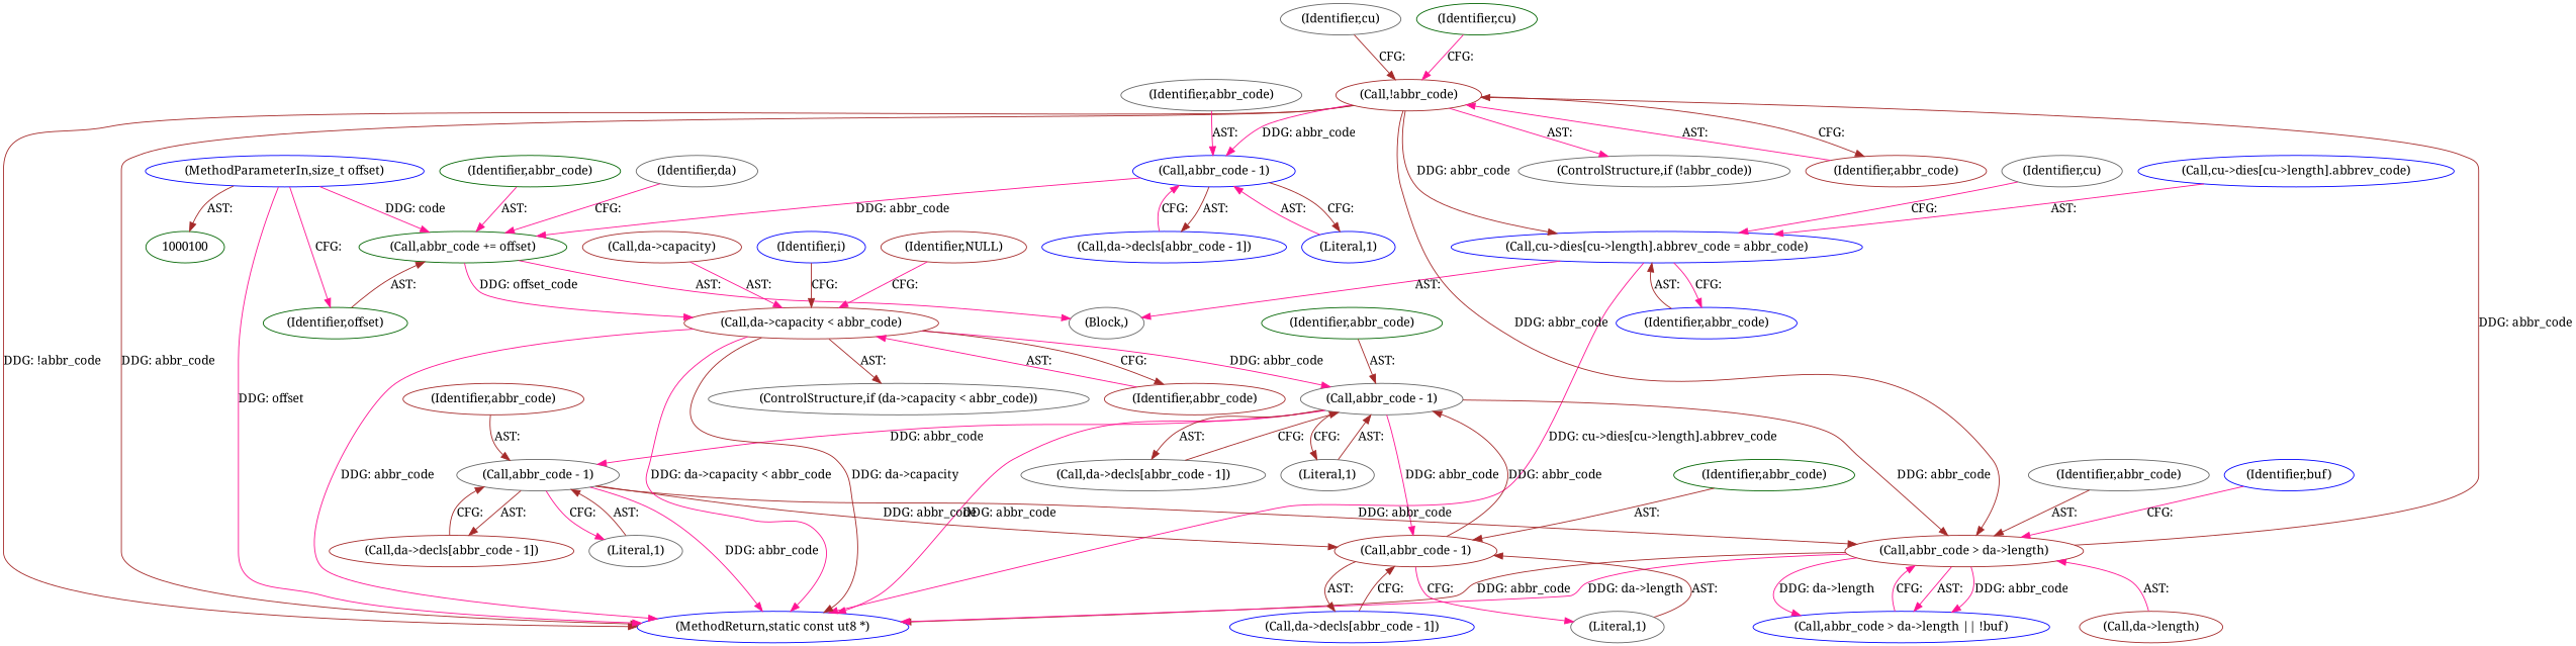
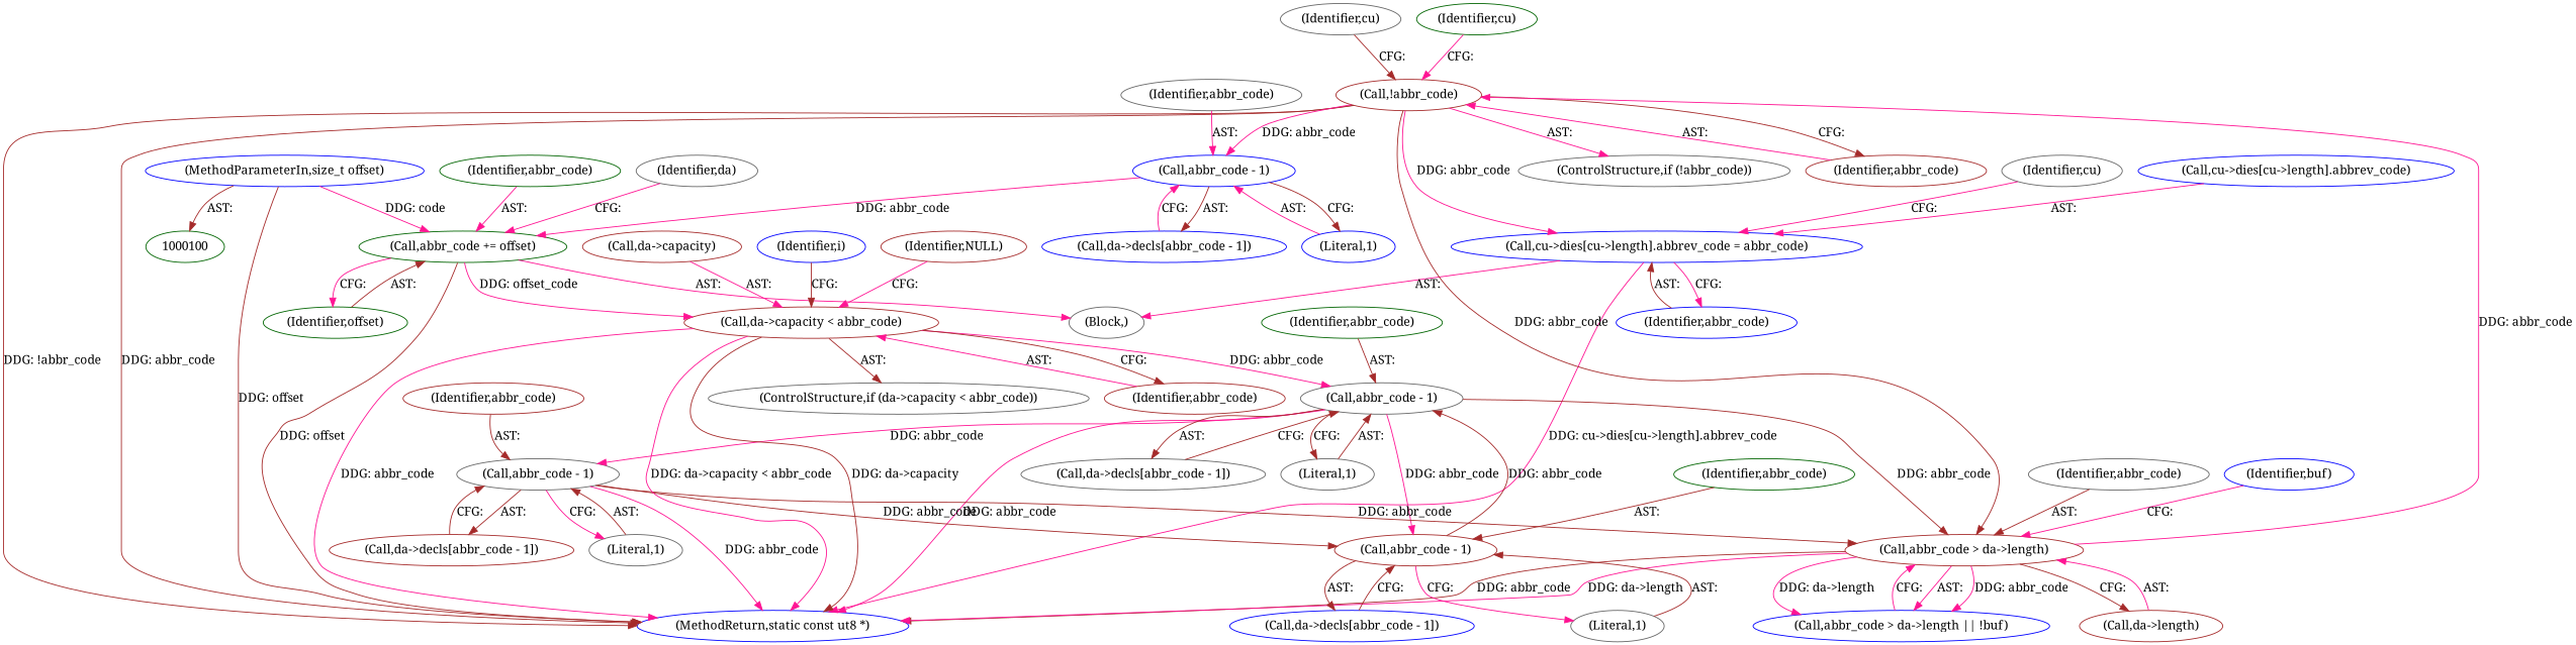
  digraph {
    fontname="Noto Serif"
    node [color=gray40 fontname="Noto Serif"]
    edge [color=deeppink fontname="Noto Serif"]
    n1 [color=blue label="(Call,cu->dies[cu->length].abbrev_code = abbr_code)"]
    n2 [color=blue label="(Identifier,abbr_code)"]
    n3 [color=blue label="(MethodReturn,static const ut8 *)"]
    n4 [label="(Block,)"]
    n5 [color=brown label="(Call,!abbr_code)"]
    n6 [color=brown label="(Call,abbr_code > da->length)"]
    n7 [color=blue label="(Call,abbr_code - 1)"]
    n8 [label="(ControlStructure,if (!abbr_code))"]
    n9 [color=brown label="(Identifier,abbr_code)"]
    n10 [color=blue label="(Call,abbr_code > da->length || !buf)"]
    n11 [color=brown label="(Call,da->length)"]
    n12 [color=darkgreen label="(Call,abbr_code += offset)"]
    n13 [color=blue label="(Literal,1)"]
    n14 [color=blue label="(Call,da->decls[abbr_code - 1])"]
    n15 [label="(Call,abbr_code - 1)"]
    n16 [color=brown label="(Call,abbr_code - 1)"]
    n17 [label="(Call,abbr_code - 1)"]
    n18 [label="(Call,da->decls[abbr_code - 1])"]
    n19 [label="(Literal,1)"]
    n20 [label="(Literal,1)"]
    n21 [color=blue label="(Call,da->decls[abbr_code - 1])"]
    n22 [label="(Literal,1)"]
    n23 [color=brown label="(Call,da->decls[abbr_code - 1])"]
    n24 [color=brown label="(Call,da->capacity < abbr_code)"]
    n25 [label="(ControlStructure,if (da->capacity < abbr_code))"]
    n26 [color=brown label="(Identifier,abbr_code)"]
    n27 [color=darkgreen label="(Identifier,offset)"]
    n28 [color=blue label="(MethodParameterIn,size_t offset)"]
    1000100 [color=darkgreen]
    n30 [color=darkgreen label="(Identifier,abbr_code)"]
    n31 [label="(Identifier,cu)"]
    n32 [label="(Identifier,abbr_code)"]
    n33 [color=brown label="(Call,da->capacity)"]
    n34 [color=darkgreen label="(Identifier,abbr_code)"]
    n35 [color=darkgreen label="(Identifier,abbr_code)"]
    n36 [color=blue label="(Identifier,i)"]
    n37 [label="(Identifier,abbr_code)"]
    n38 [color=brown label="(Identifier,NULL)"]
    n39 [label="(Identifier,cu)"]
    n40 [color=blue label="(Call,cu->dies[cu->length].abbrev_code)"]
    n41 [color=blue label="(Identifier,buf)"]
    n42 [label="(Identifier,da)"]
    n43 [color=darkgreen label="(Identifier,cu)"]
    n44 [color=brown label="(Identifier,abbr_code)"]
    n1 -> n2 [label="CFG: "]
    n1 -> n3 [label="DDG: cu->dies[cu->length].abbrev_code"]
    n1 -> n4 [label="AST: "]
    n2 -> n1 [color=brown label="AST: "]
-   n5 -> n1 [color=brown label="DDG: abbr_code"]
+   n5 -> n1 [label="DDG: abbr_code"]
    n5 -> n3 [color=brown label="DDG: !abbr_code"]
    n5 -> n3 [color=brown label="DDG: abbr_code"]
    n5 -> n6 [color=brown label="DDG: abbr_code"]
    n5 -> n7 [label="DDG: abbr_code"]
    n5 -> n8 [label="AST: "]
    n5 -> n9 [color=brown label="CFG: "]
    n6 -> n3 [color=brown label="DDG: abbr_code"]
    n6 -> n3 [label="DDG: da->length"]
-   n6 -> n5 [color=brown label="DDG: abbr_code"]
+   n6 -> n5 [label="DDG: abbr_code"]
    n6 -> n10 [label="AST: "]
    n6 -> n10 [label="DDG: abbr_code"]
    n6 -> n10 [label="DDG: da->length"]
+   n6 -> n11 [color=brown label="CFG: "]
    n7 -> n12 [label="DDG: abbr_code"]
    n7 -> n13 [color=brown label="CFG: "]
    n7 -> n14 [color=brown label="AST: "]
    n9 -> n5 [label="AST: "]
    n10 -> n6 [label="CFG: "]
    n11 -> n6 [label="AST: "]
+   n12 -> n3 [color=brown label="DDG: offset"]
    n12 -> n4 [label="AST: "]
    n12 -> n24 [label="DDG: offset_code"]
-   n28 -> n27 [label="CFG: "]
+   n12 -> n27 [label="CFG: "]
    n13 -> n7 [label="AST: "]
    n14 -> n7 [label="CFG: "]
    n15 -> n3 [label="DDG: abbr_code"]
    n15 -> n6 [color=brown label="DDG: abbr_code"]
    n15 -> n16 [label="DDG: abbr_code"]
    n15 -> n17 [label="DDG: abbr_code"]
    n15 -> n18 [color=brown label="AST: "]
    n15 -> n19 [color=brown label="CFG: "]
    n16 -> n15 [color=brown label="DDG: abbr_code"]
    n16 -> n20 [label="CFG: "]
    n16 -> n21 [color=brown label="AST: "]
    n17 -> n3 [label="DDG: abbr_code"]
    n17 -> n6 [color=brown label="DDG: abbr_code"]
    n17 -> n16 [color=brown label="DDG: abbr_code"]
    n17 -> n22 [label="CFG: "]
    n17 -> n23 [color=brown label="AST: "]
    n18 -> n15 [color=brown label="CFG: "]
    n19 -> n15 [color=brown label="AST: "]
    n20 -> n16 [color=brown label="AST: "]
    n21 -> n16 [color=brown label="CFG: "]
    n22 -> n17 [color=brown label="AST: "]
    n23 -> n17 [color=brown label="CFG: "]
    n24 -> n3 [color=brown label="DDG: da->capacity"]
    n24 -> n3 [label="DDG: abbr_code"]
    n24 -> n3 [label="DDG: da->capacity < abbr_code"]
    n24 -> n15 [label="DDG: abbr_code"]
    n24 -> n25 [color=brown label="AST: "]
    n24 -> n26 [color=brown label="CFG: "]
    n26 -> n24 [label="AST: "]
    n27 -> n12 [color=brown label="AST: "]
-   n28 -> n3 [label="DDG: offset"]
+   n28 -> n3 [color=brown label="DDG: offset"]
    n28 -> n12 [label="DDG: code"]
    n28 -> 1000100 [color=brown label="AST: "]
    n30 -> n12 [label="AST: "]
    n31 -> n5 [color=brown label="CFG: "]
    n32 -> n7 [label="AST: "]
    n33 -> n24 [label="AST: "]
    n34 -> n16 [color=brown label="AST: "]
    n35 -> n15 [color=brown label="AST: "]
    n36 -> n24 [color=brown label="CFG: "]
    n37 -> n6 [color=brown label="AST: "]
    n38 -> n24 [label="CFG: "]
    n39 -> n1 [label="CFG: "]
    n40 -> n1 [label="AST: "]
    n41 -> n6 [label="CFG: "]
    n42 -> n12 [label="CFG: "]
    n43 -> n5 [label="CFG: "]
    n44 -> n17 [color=brown label="AST: "]
  }
